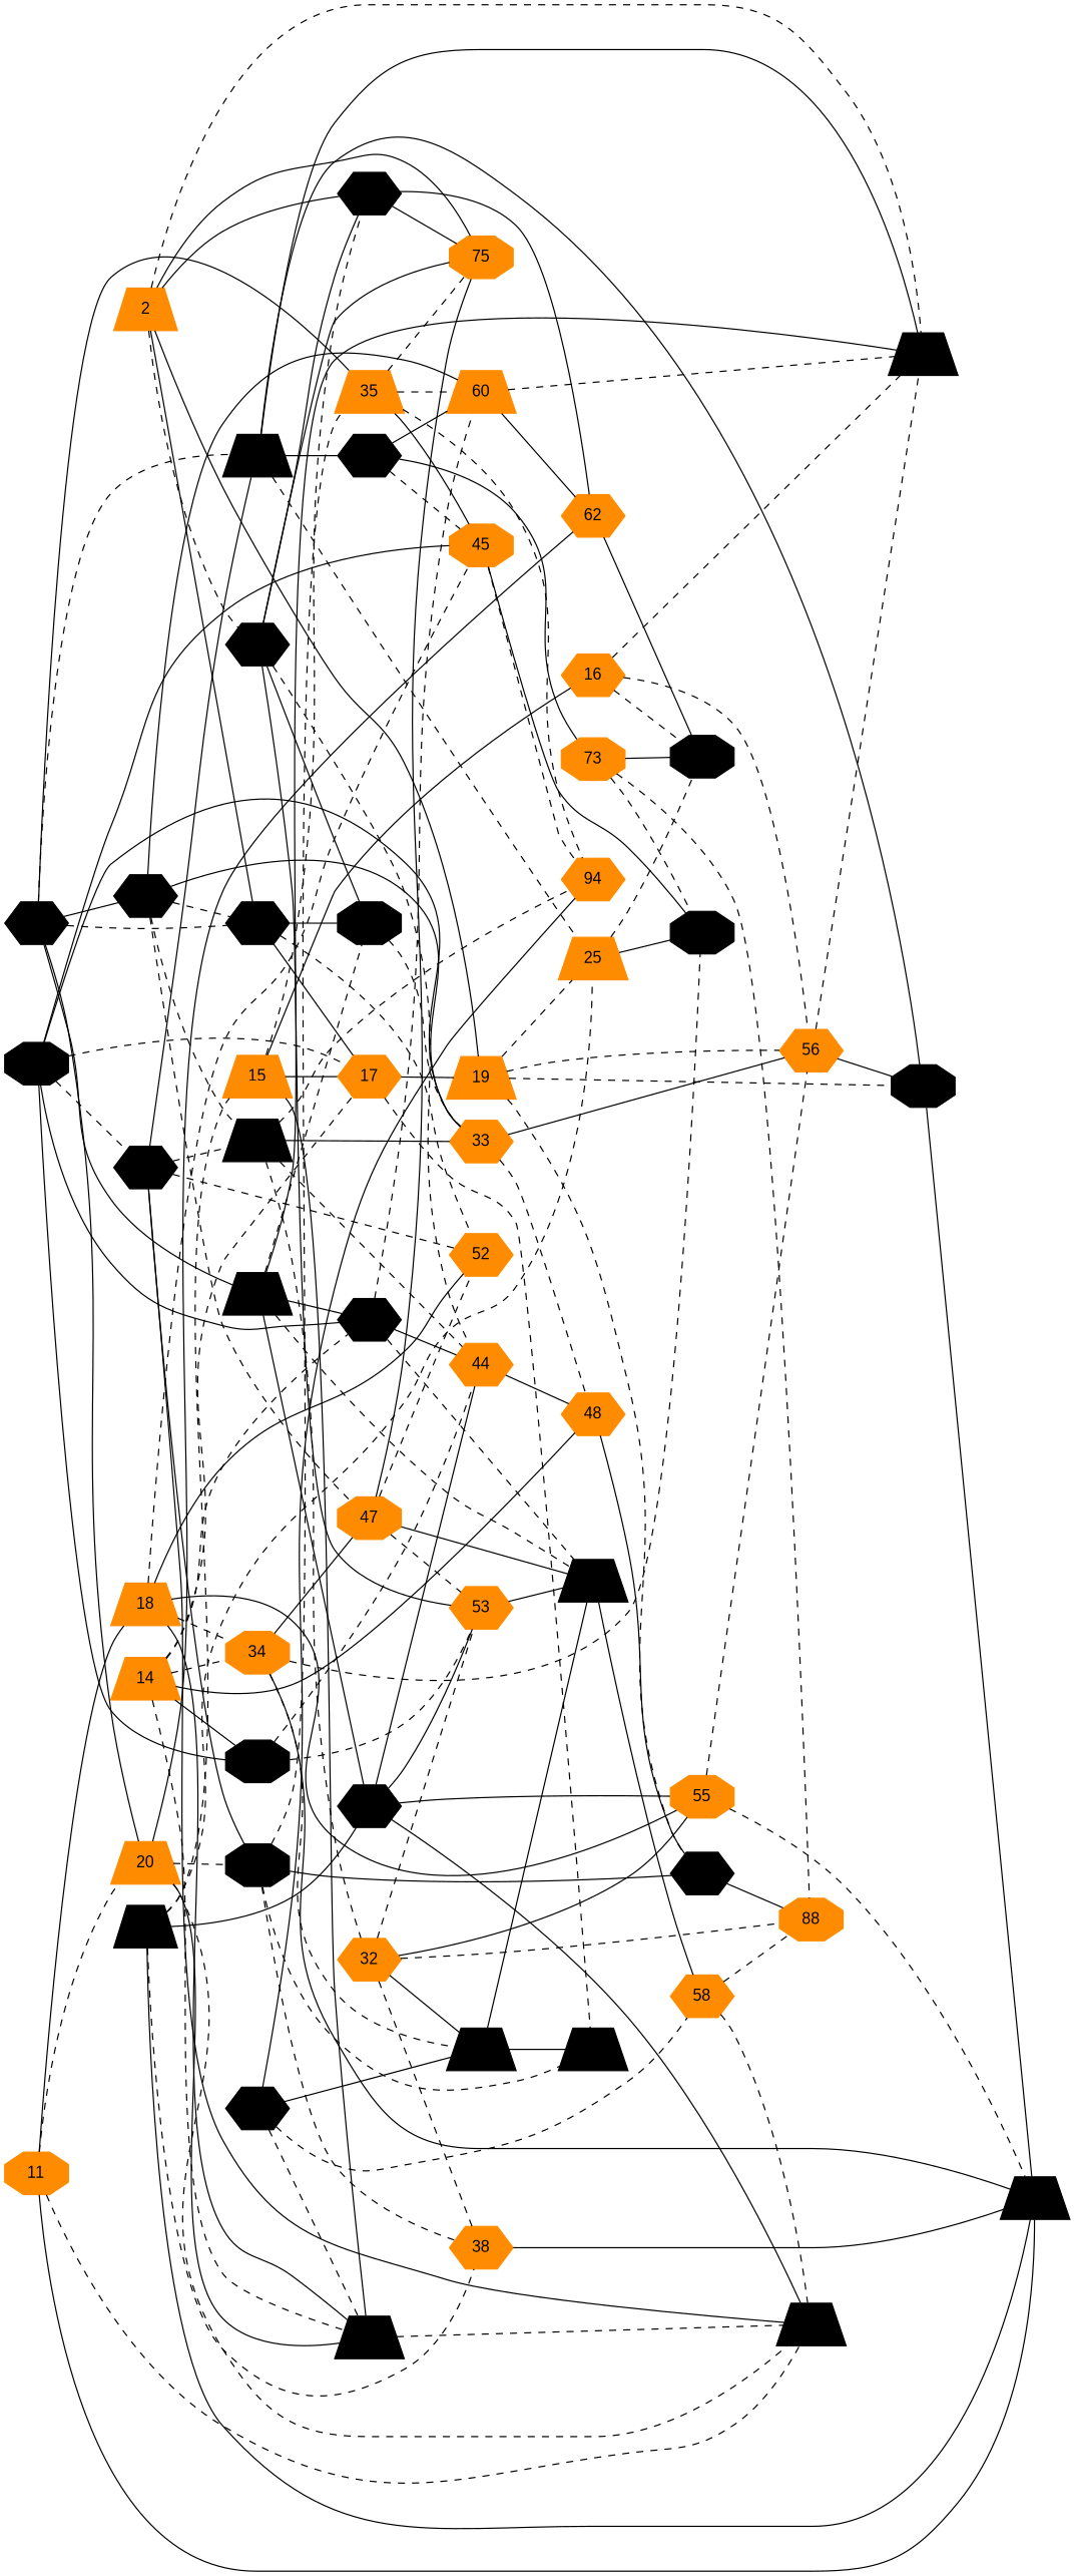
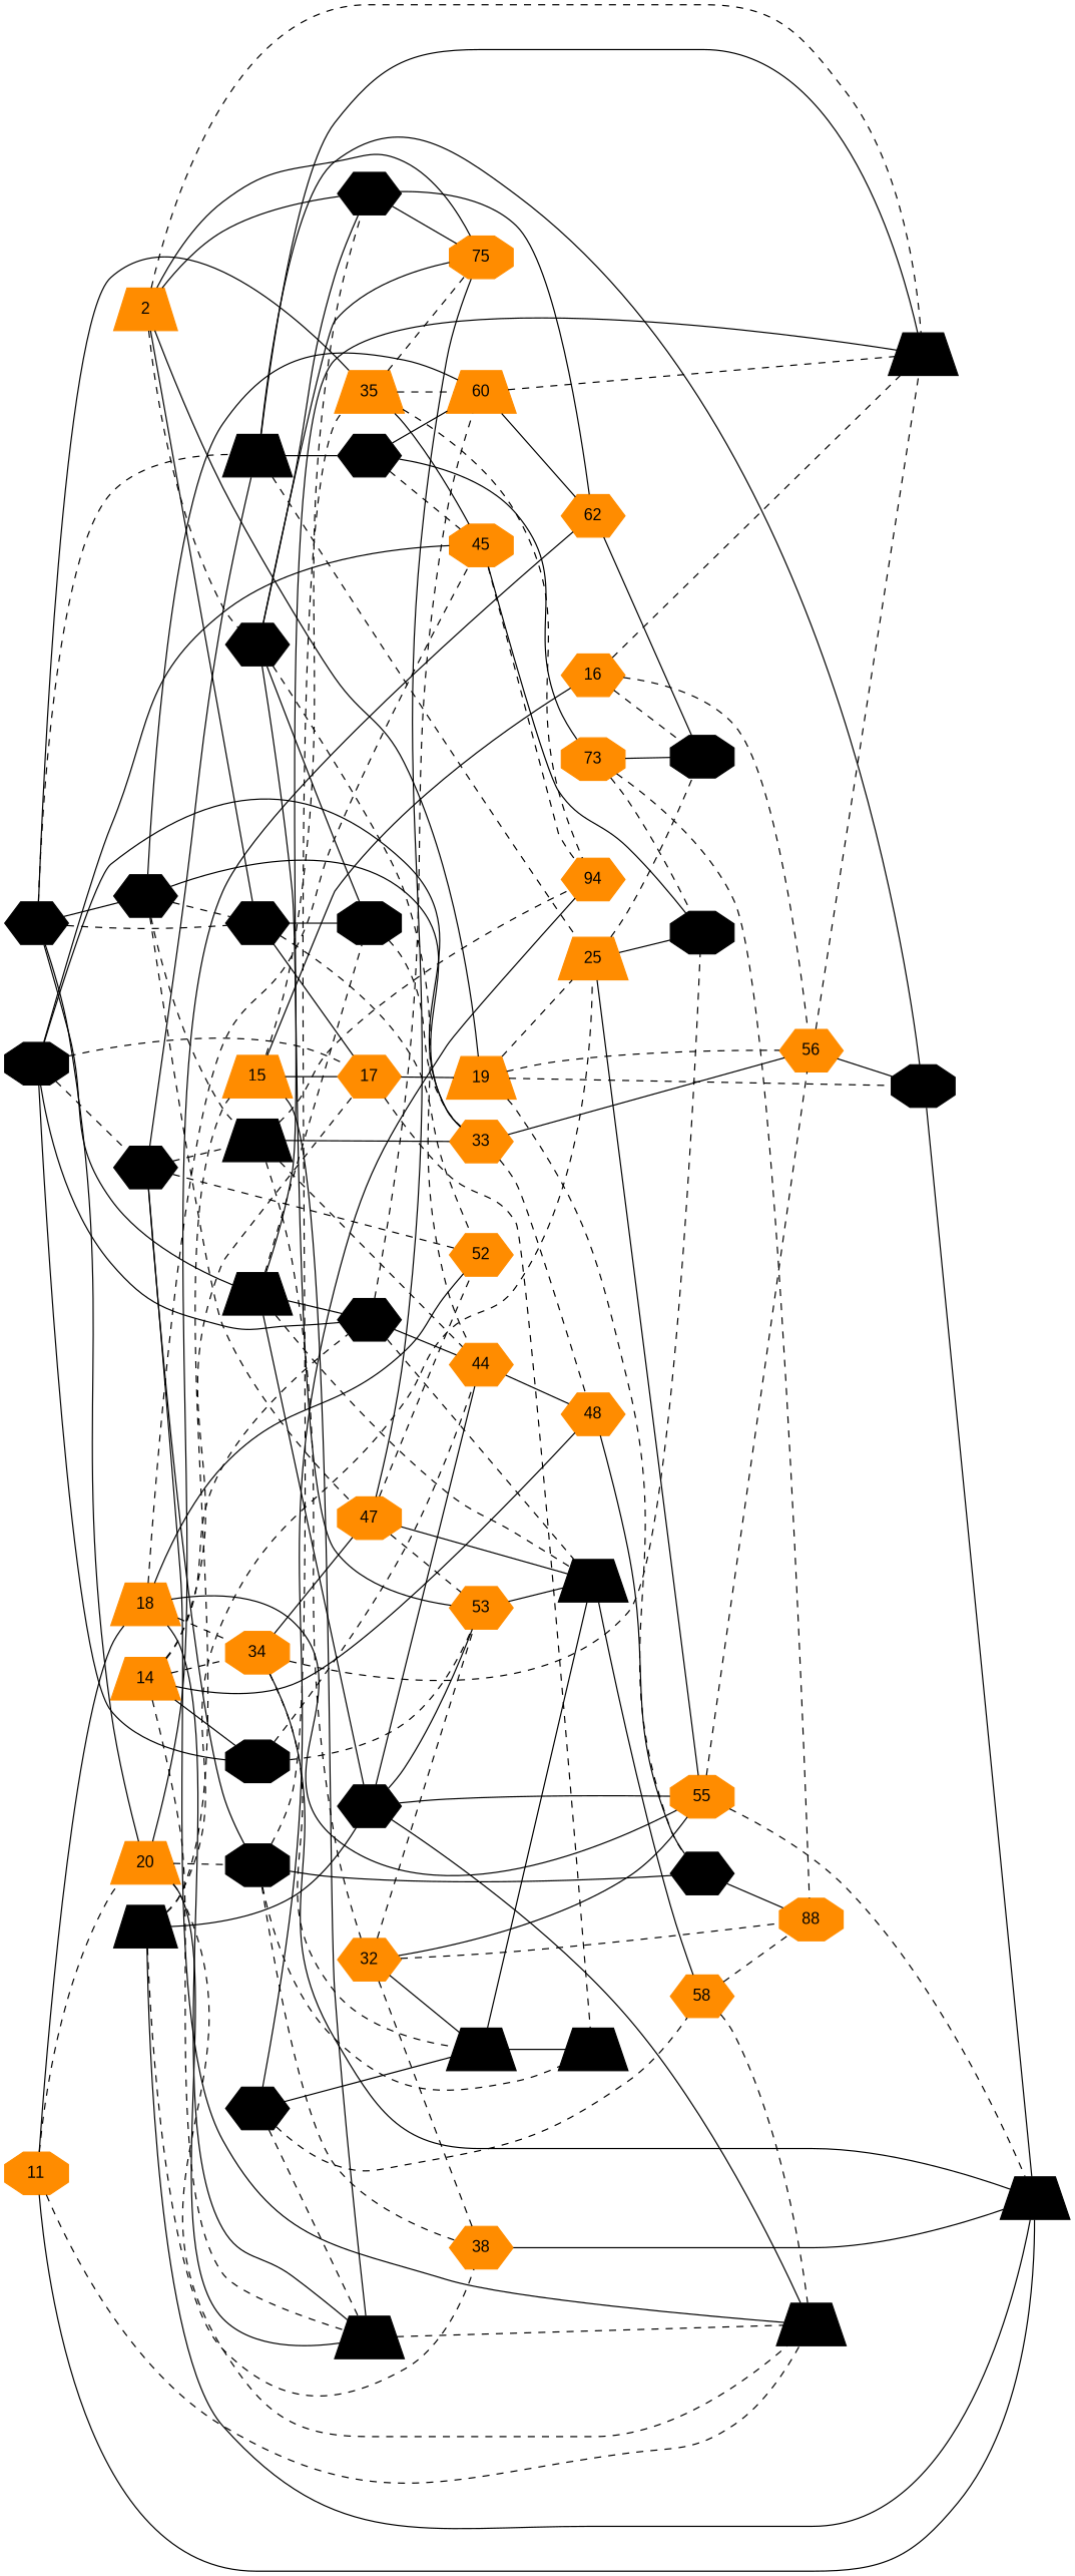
  graph {
    fontname="Liberation Sans"
    rankdir=LR
    node [color=darkorange fontname="Liberation Sans" shape=hexagon style=filled]
    edge [fontname="Liberation Sans" style=solid]
    1 [color=black shape=trapezium super="+22"]
    15 [shape=trapezium super="+26"]
    25 [shape=trapezium super="+50"]
    29 [color=black super="+98"]
    38
    83 [color=black shape=trapezium super="+92"]
    21 [color=black super="+85"]
    17 [super="+70"]
    23 [color=black shape=trapezium super="+78"]
    16
    76 [color=black shape=octagon]
    55 [shape=octagon super="+66"]
    74 [color=black shape=octagon]
    44 [super="+84"]
    53 [super="+59"]
    72 [color=black shape=trapezium super="+81"]
    2 [shape=trapezium super="+39"]
    3 [color=black super="+89"]
    8 [color=black super="+37"]
    19 [shape=trapezium super="+49"]
    63 [color=black shape=trapezium super="+87"]
    75 [shape=octagon super="+97"]
    27 [color=black shape=octagon]
    52
    67 [color=black shape=octagon]
    56 [super="+69"]
    54 [color=black]
    62
    33 [super="+41"]
    48
    57 [color=black shape=trapezium super="+77"]
    4 [color=black super="+71"]
    5 [color=black super="+6"]
    10 [color=black shape=trapezium super="+46"]
    12 [color=black shape=trapezium super="+31"]
    20 [shape=trapezium super="+79"]
    35 [shape=trapezium super="+68"]
    28 [color=black shape=trapezium super="+93"]
    47 [shape=octagon super="+95"]
    60 [shape=trapezium super="+64"]
    42 [color=black]
    40 [color=black super="+61"]
    30 [color=black shape=octagon super="+82"]
    45 [shape=octagon super="+65"]
    94
    32 [super="+36"]
    7 [color=black shape=octagon super="+99"]
    9 [color=black super="+86"]
    24 [color=black shape=octagon]
    96 [color=black shape=trapezium]
    73 [shape=octagon]
    18 [shape=trapezium super="+90"]
    34 [shape=octagon super="+43"]
    11 [shape=octagon]
    58
    13 [color=black]
    51 [color=black shape=trapezium super="+91"]
    88 [shape=octagon]
    14 [shape=trapezium super="+80"]
    1 -- 15 [style=dashed weight=2]
    1 -- 25 [style=dashed]
    1 -- 29
    1 -- 38 [style=dashed]
    1 -- 83
    15 -- 21 [style=dashed]
    15 -- 17
    15 -- 23
    15 -- 16
    25 -- 76 [style=dashed]
+   25 -- 55
    25 -- 74
    29 -- 55
    29 -- 44
    29 -- 53
    29 -- 72
    38 -- 83
    21 -- 75 [weight=2]
    21 -- 62
    17 -- 19
    17 -- 96 [style=dashed]
    23 -- 72 [style=dashed]
    16 -- 76 [style=dashed]
    16 -- 63 [style=dashed]
    16 -- 56 [style=dashed]
    55 -- 83 [style=dashed]
    55 -- 56 [style=dashed]
    44 -- 48
    53 -- 57
    2 -- 21
    2 -- 3 [style=dashed]
    2 -- 8
    2 -- 19
    2 -- 63 [style=dashed]
    2 -- 75
    3 -- 21
    3 -- 44 [style=dashed]
    3 -- 53
    3 -- 75
    3 -- 27
    8 -- 17
    8 -- 27
    8 -- 52 [style=dashed]
    19 -- 25 [style=dashed]
    19 -- 67 [style=dashed]
    19 -- 56 [style=dashed]
    19 -- 54 [style=dashed]
    27 -- 33 [style=dashed]
    67 -- 83
    56 -- 63 [style=dashed]
    56 -- 67
    54 -- 88
    62 -- 76
    33 -- 56
    33 -- 48 [style=dashed]
    48 -- 54
    57 -- 58
    4 -- 8 [style=dashed]
    4 -- 5
    4 -- 10 [style=dashed]
    4 -- 12
    4 -- 20
    4 -- 35
    5 -- 8 [style=dashed]
    5 -- 33
    5 -- 28 [style=dashed]
    5 -- 47 [style=dashed]
    5 -- 60
    10 -- 25 [style=dashed]
    10 -- 63
    10 -- 67
    10 -- 42
    12 -- 29
    12 -- 63
    12 -- 27 [style=dashed]
    12 -- 57 [style=dashed]
    12 -- 40
    20 -- 23
    20 -- 72 [style=dashed]
    20 -- 62
    20 -- 30 [style=dashed]
    35 -- 75 [style=dashed]
    35 -- 60 [style=dashed]
    35 -- 45
    35 -- 94 [style=dashed]
    28 -- 44 [style=dashed]
    28 -- 33
    28 -- 94 [style=dashed]
    28 -- 32 [style=dashed]
    47 -- 53 [style=dashed]
    47 -- 75
    47 -- 52 [style=dashed]
    47 -- 57
    60 -- 63 [style=dashed]
    60 -- 62
    42 -- 60
    42 -- 45 [style=dashed]
    42 -- 73
    40 -- 44
    40 -- 57 [style=dashed]
    40 -- 60 [style=dashed]
    30 -- 38 [style=dashed]
    30 -- 54
    30 -- 35 [style=dashed]
    30 -- 96 [style=dashed]
    45 -- 74
    45 -- 94 [style=dashed]
    32 -- 38 [style=dashed]
    32 -- 55
    32 -- 53 [style=dashed]
    32 -- 51
    32 -- 88 [style=dashed]
    7 -- 17 [style=dashed]
    7 -- 33
    7 -- 40
    7 -- 45
    7 -- 9 [style=dashed]
    7 -- 24
    9 -- 72
    9 -- 52 [style=dashed]
    9 -- 10
    9 -- 28 [style=dashed]
    9 -- 30
    24 -- 44 [style=dashed]
    24 -- 53 [style=dashed]
    73 -- 76
    73 -- 74 [style=dashed]
    73 -- 88 [style=dashed]
    18 -- 23
    18 -- 55
    18 -- 52
    18 -- 45 [style=dashed]
    18 -- 34 [style=dashed]
    34 -- 83
    34 -- 74 [style=dashed]
    34 -- 47
    34 -- 51 [style=dashed]
    11 -- 83
    11 -- 72 [style=dashed]
    11 -- 20 [style=dashed]
    11 -- 18
    58 -- 72 [style=dashed]
    58 -- 88 [style=dashed]
    13 -- 23 [style=dashed]
    13 -- 94
    13 -- 58 [style=dashed]
    13 -- 51
    51 -- 57
    51 -- 96 [weight=2]
    14 -- 17 [style=dashed]
    14 -- 23 [style=dashed]
    14 -- 48
    14 -- 40 [style=dashed]
    14 -- 24
    14 -- 34 [style=dashed]
  }
